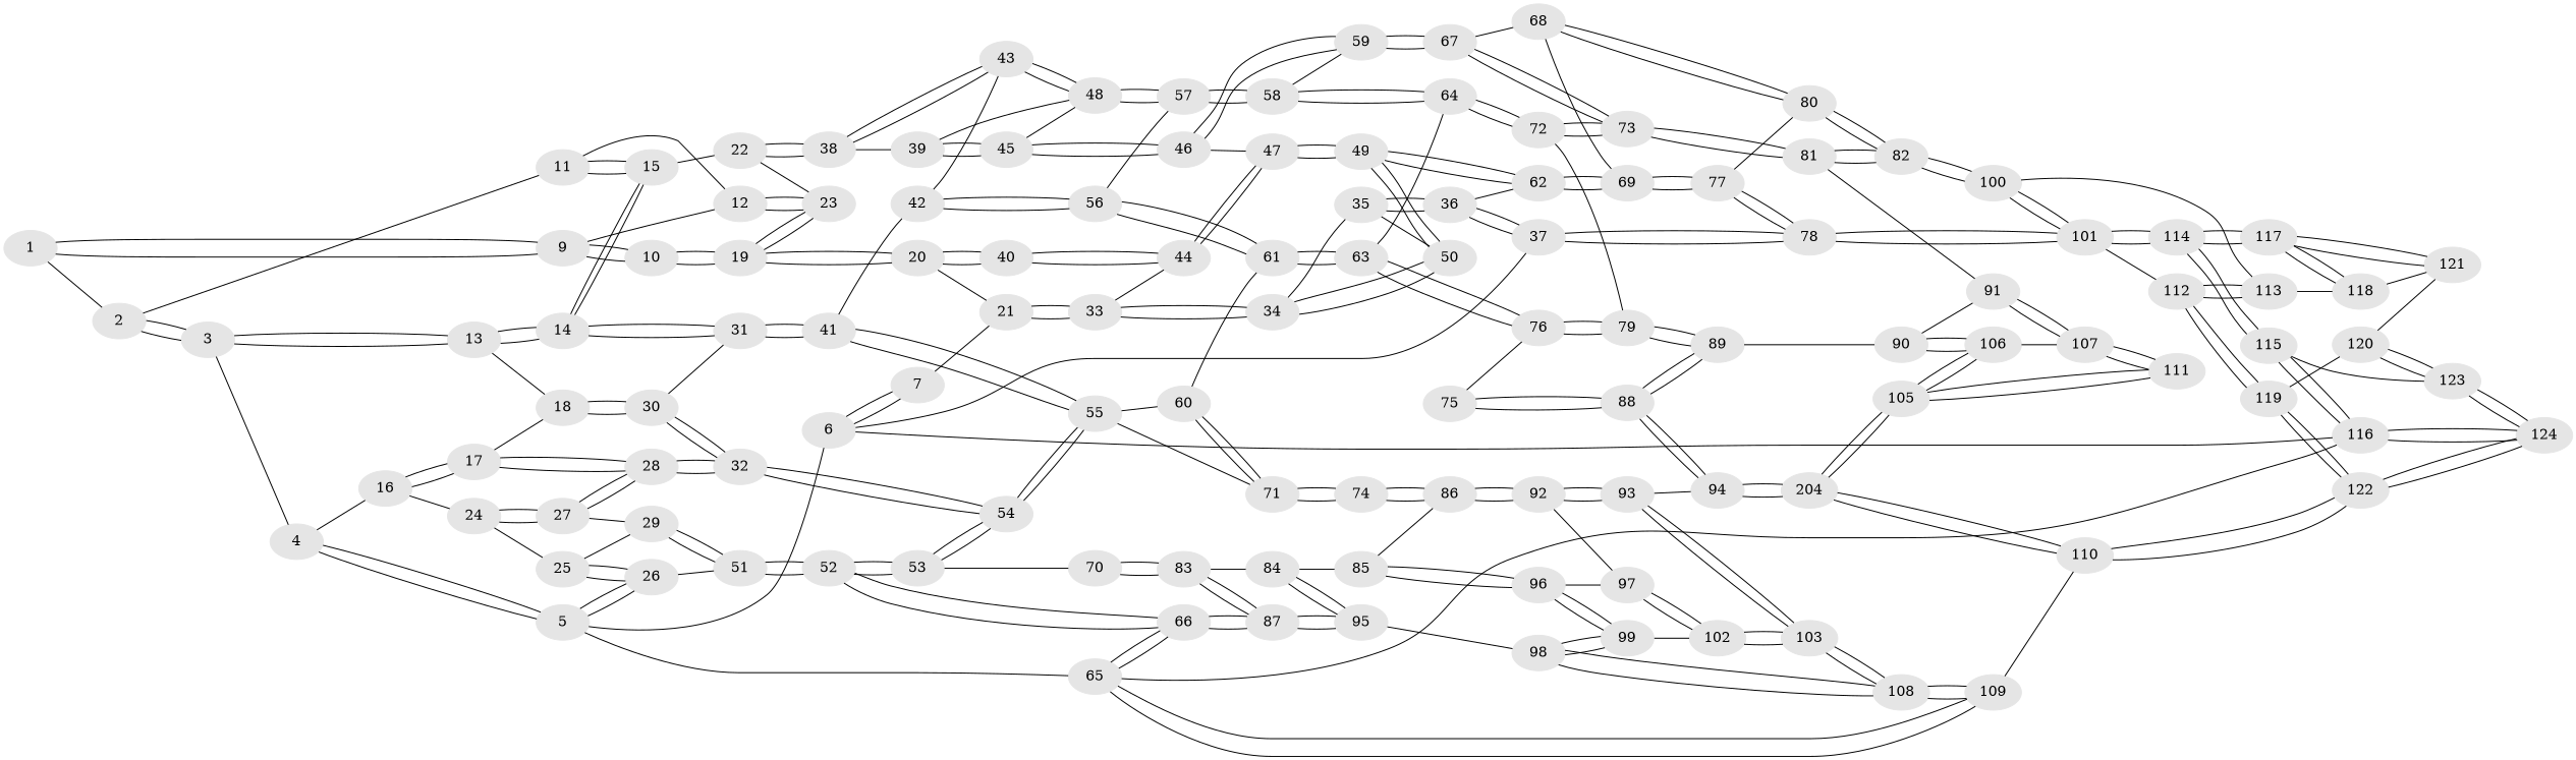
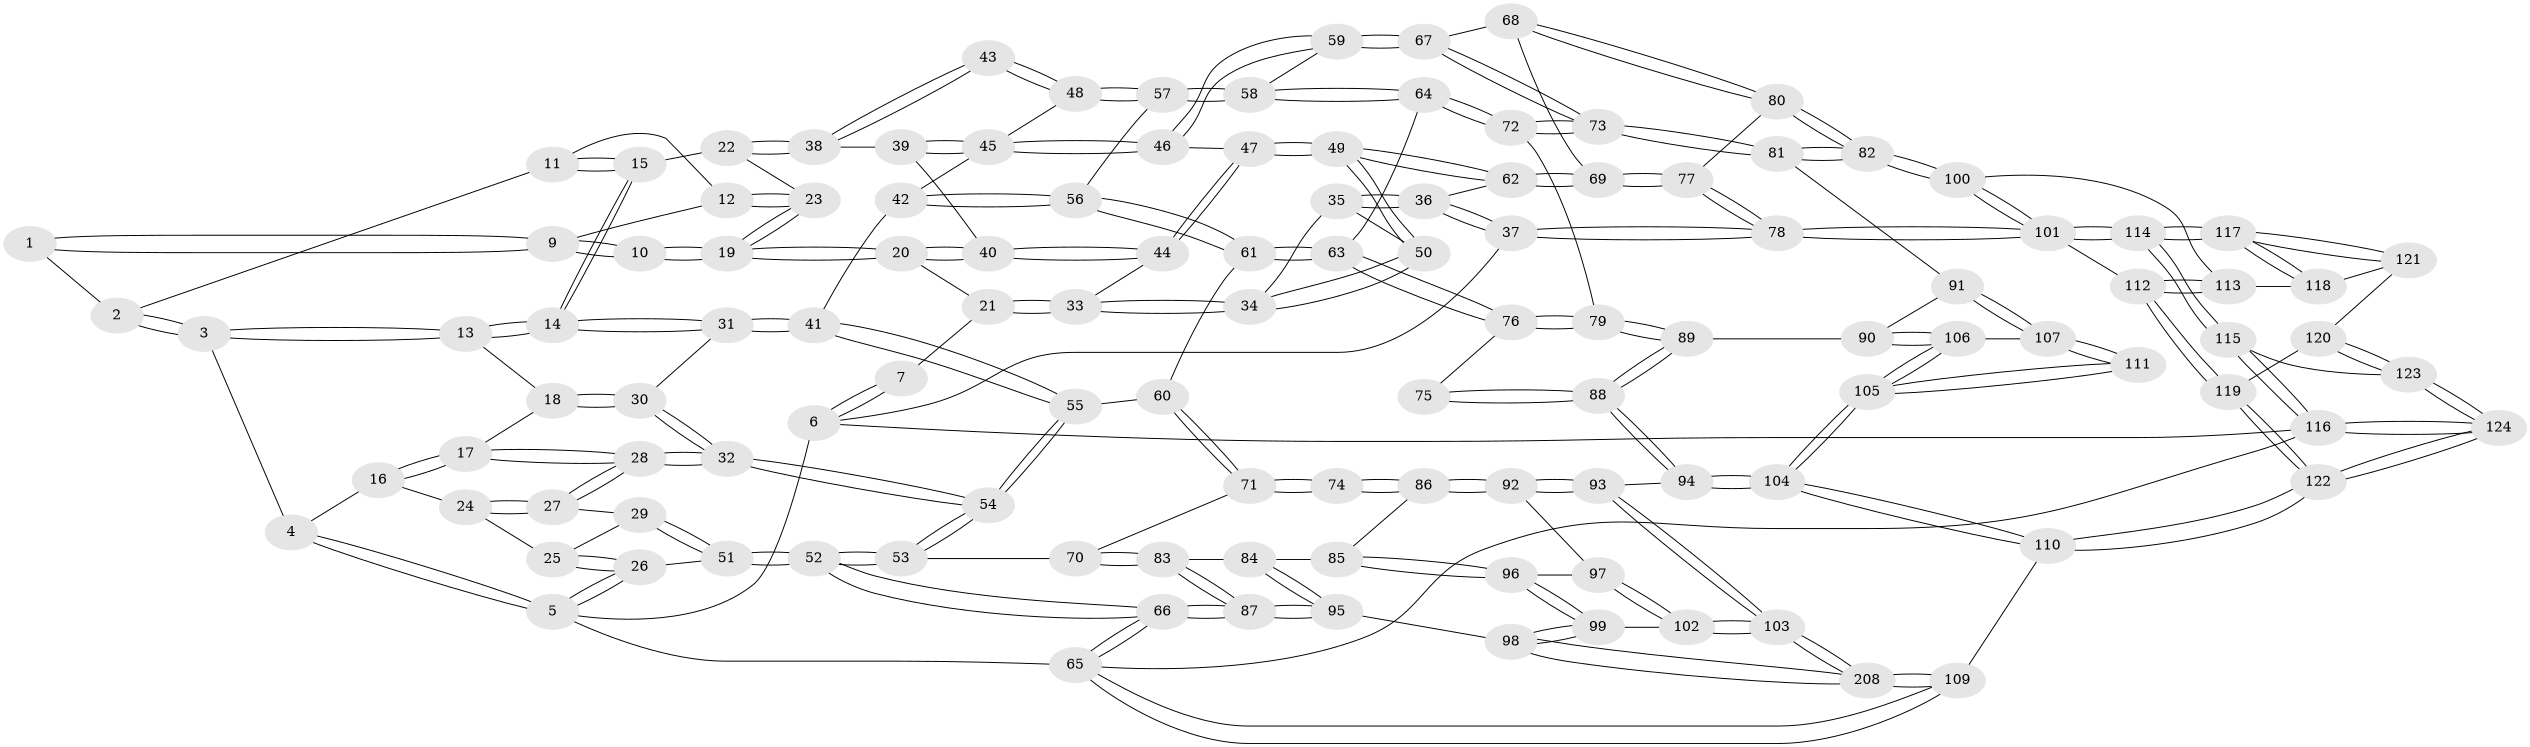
  graph {
    rankdir=LR
    node [color=gray90 style=filled]
    1
    2
    9
    3
    11
    10
    12
    4
    13
    15
    5
    16
    14
    18
    6
    26
    65
    17
    24
    7
    37
    116
    51
    66
    109
    21
    78
    124
    33
    19
    23
    20
    22
    31
    30
    41
    38
    28
    25
    27
    32
    40
    44
    34
    39
    43
    29
    52
    54
    42
    55
    35
    50
    47
    36
    62
    69
    101
    45
    48
    46
    56
    60
    57
    61
    49
    59
    67
    58
    53
    70
    87
    71
    83
    63
    64
    72
    68
    73
    74
    76
    77
    79
    110
    95
    80
    81
    82
    84
    86
    89
    91
    75
    88
    92
    94
    114
    112
    90
    100
    107
    113
    85
    96
    98
    97
    99
    93
-   104 [label=204]
+   104
    106
    111
    103
    102
-   108
+   108 [label=208]
    105
    118
    115
    117
    122
    119
    120
    121
    123
    1 -- 2
    1 -- 9
    1 -- 9
    2 -- 3
    2 -- 3
    2 -- 11
    9 -- 10
    9 -- 10
    9 -- 12
    3 -- 4
    3 -- 13
    3 -- 13
    11 -- 12
    11 -- 15
    11 -- 15
    10 -- 19
    10 -- 19
    12 -- 23
    12 -- 23
    4 -- 5
    4 -- 5
    4 -- 16
    13 -- 14
    13 -- 14
    13 -- 18
    15 -- 22
    5 -- 6
    5 -- 26
    5 -- 26
    5 -- 65
    16 -- 17
    16 -- 17
    16 -- 24
    14 -- 15
    14 -- 15
    14 -- 31
    14 -- 31
    18 -- 30
    18 -- 30
    6 -- 7
    6 -- 7
    6 -- 37
    6 -- 116
    26 -- 51
    65 -- 116
    65 -- 66
    65 -- 66
    65 -- 109
    65 -- 109
    17 -- 18
    17 -- 28
    17 -- 28
    24 -- 25
    24 -- 27
    24 -- 27
    7 -- 21
    37 -- 78
    37 -- 78
    116 -- 124
    116 -- 124
    51 -- 52
    51 -- 52
    66 -- 87
    66 -- 87
    109 -- 110
    21 -- 33
    21 -- 33
    78 -- 101
    78 -- 101
    33 -- 44
    33 -- 34
    33 -- 34
    19 -- 23
    19 -- 23
    19 -- 20
    19 -- 20
    20 -- 21
    20 -- 40
    20 -- 40
    22 -- 23
    22 -- 38
    22 -- 38
    31 -- 41
    31 -- 41
    30 -- 31
    30 -- 32
    30 -- 32
    41 -- 42
    41 -- 55
    41 -- 55
    38 -- 39
    38 -- 43
    38 -- 43
    28 -- 32
    28 -- 32
    25 -- 26
    25 -- 26
    25 -- 29
    27 -- 28
    27 -- 28
    27 -- 29
    32 -- 54
    32 -- 54
    40 -- 44
    40 -- 44
    44 -- 47
    44 -- 47
    34 -- 35
    34 -- 50
    34 -- 50
-   39 -- 48
+   39 -- 40
    39 -- 45
    39 -- 45
    43 -- 48
    43 -- 48
    29 -- 51
    29 -- 51
    52 -- 66
    52 -- 66
    52 -- 53
    52 -- 53
    54 -- 55
    54 -- 55
-   42 -- 43
+   42 -- 45
    42 -- 56
    42 -- 56
    55 -- 60
    35 -- 50
    35 -- 36
    35 -- 36
    47 -- 49
    47 -- 49
    36 -- 37
    36 -- 37
    36 -- 62
    62 -- 69
    62 -- 69
    69 -- 77
    69 -- 77
    101 -- 114
    101 -- 114
    101 -- 112
    45 -- 48
    45 -- 46
    45 -- 46
    48 -- 57
    48 -- 57
    46 -- 47
    46 -- 59
    46 -- 59
    56 -- 57
    56 -- 61
    56 -- 61
    60 -- 61
    60 -- 71
    60 -- 71
    57 -- 58
    57 -- 58
    61 -- 63
    61 -- 63
    49 -- 50
    49 -- 50
    49 -- 62
    49 -- 62
    59 -- 67
    59 -- 67
    67 -- 68
    67 -- 73
    67 -- 73
    58 -- 59
    58 -- 64
    58 -- 64
    53 -- 54
    53 -- 54
    53 -- 70
-   55 -- 71
+   70 -- 71
    70 -- 83
    70 -- 83
    87 -- 95
    87 -- 95
    71 -- 74
    71 -- 74
    83 -- 87
    83 -- 87
    83 -- 84
    63 -- 64
    63 -- 76
    63 -- 76
    64 -- 72
    64 -- 72
    72 -- 73
    72 -- 73
    72 -- 79
    68 -- 69
    68 -- 80
    68 -- 80
    73 -- 81
    73 -- 81
    74 -- 86
    74 -- 86
    76 -- 79
    76 -- 79
    77 -- 78
    77 -- 78
    77 -- 80
    79 -- 89
    79 -- 89
    110 -- 122
    110 -- 122
    95 -- 98
    80 -- 82
    80 -- 82
    81 -- 82
    81 -- 82
    81 -- 91
    82 -- 100
    82 -- 100
    84 -- 95
    84 -- 95
    84 -- 85
    86 -- 92
    86 -- 92
    89 -- 90
    91 -- 107
    91 -- 107
    75 -- 76
    75 -- 88
    75 -- 88
    88 -- 89
    88 -- 89
    88 -- 94
    88 -- 94
    92 -- 97
    92 -- 93
    92 -- 93
    94 -- 104
    94 -- 104
    114 -- 115
    114 -- 115
    114 -- 117
    114 -- 117
    112 -- 113
    112 -- 113
    112 -- 119
    112 -- 119
    90 -- 91
    90 -- 106
    90 -- 106
    100 -- 101
    100 -- 101
    100 -- 113
    107 -- 111
    107 -- 111
    113 -- 118
    85 -- 86
    85 -- 96
    85 -- 96
    96 -- 97
    96 -- 99
    96 -- 99
    98 -- 99
    98 -- 99
    98 -- 108
    98 -- 108
    97 -- 102
    97 -- 102
    99 -- 102
    93 -- 94
    93 -- 103
    93 -- 103
    104 -- 110
    104 -- 110
    104 -- 105
    104 -- 105
    106 -- 107
    103 -- 108
    103 -- 108
    102 -- 103
    102 -- 103
    108 -- 109
    108 -- 109
    105 -- 106
    105 -- 106
    105 -- 111
    105 -- 111
    118 -- 121
    115 -- 116
    115 -- 116
    115 -- 123
    117 -- 118
    117 -- 118
    117 -- 121
    117 -- 121
    122 -- 124
    122 -- 124
    119 -- 122
    119 -- 122
    119 -- 120
    120 -- 121
    120 -- 123
    120 -- 123
    123 -- 124
    123 -- 124
  }
